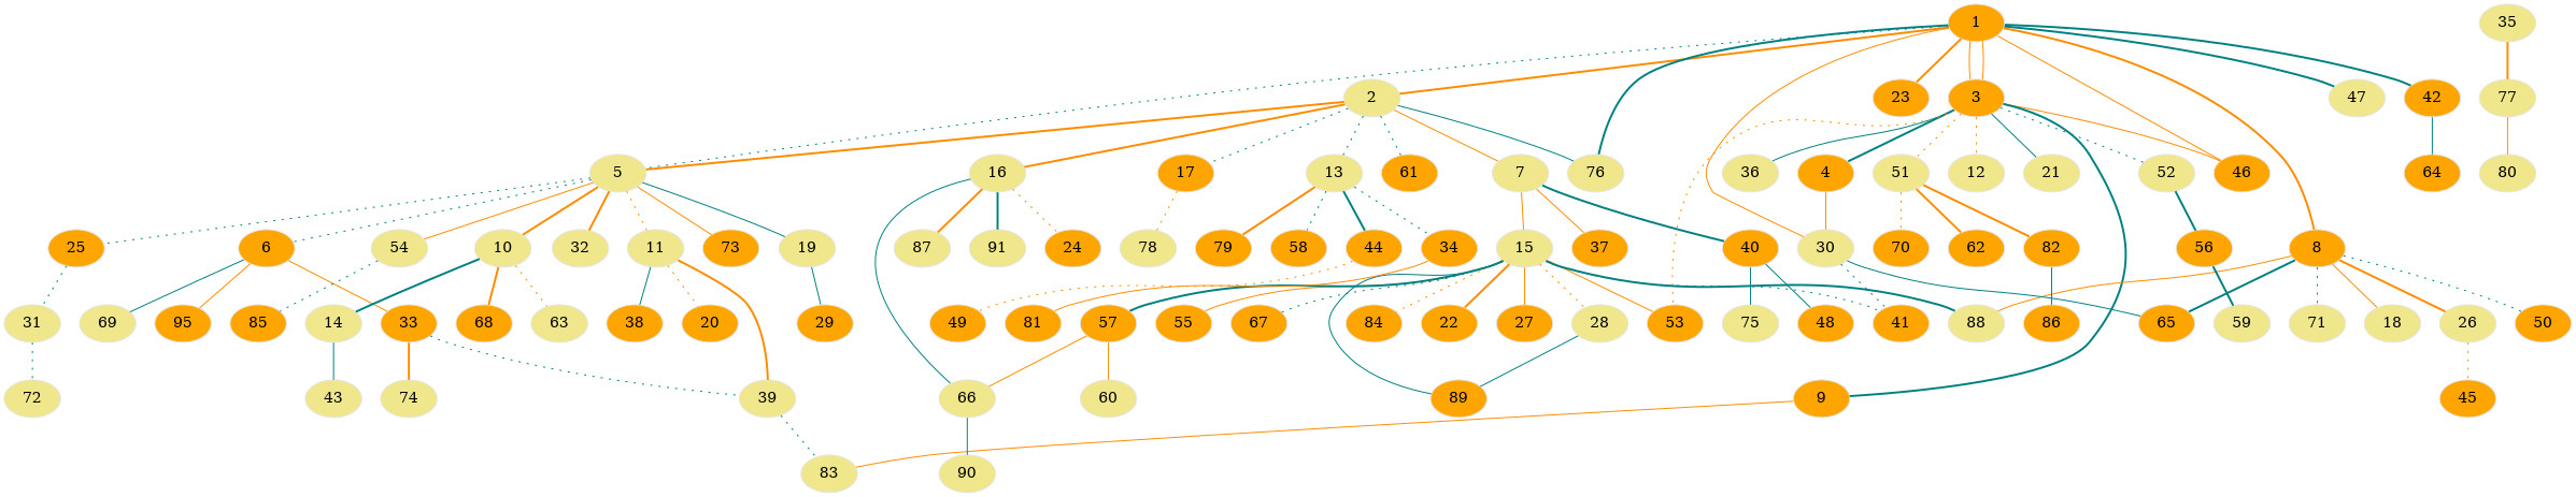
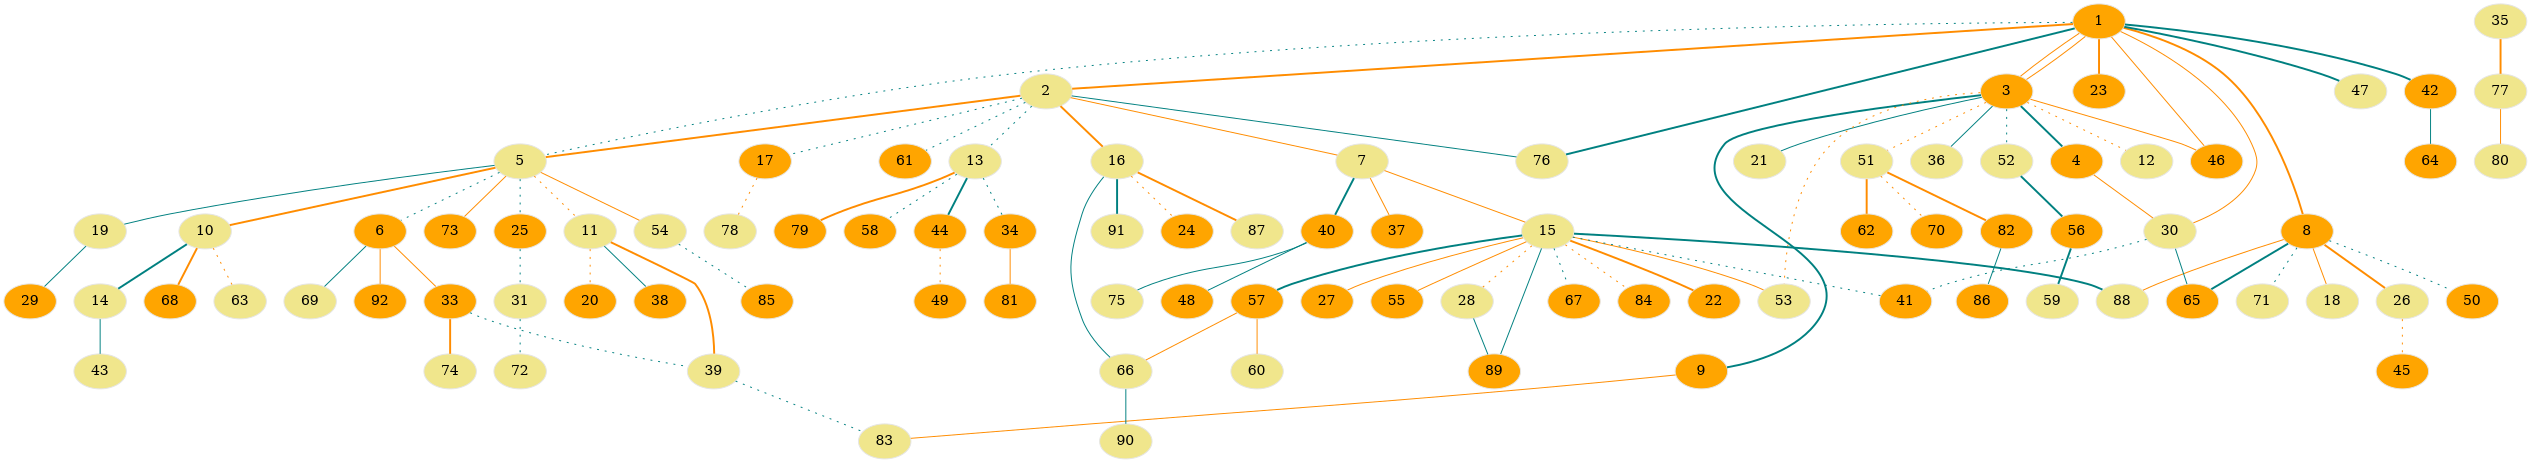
  graph {
    node [color=gray90 fillcolor=orange style=filled]
    edge [color=darkorange style=solid]
    2 [fillcolor=khaki]
    1
    3
    5 [fillcolor=khaki]
    8
    23
    30 [fillcolor=khaki]
    42
    46
    47 [fillcolor=khaki]
    76 [fillcolor=khaki]
    7 [fillcolor=khaki]
    13 [fillcolor=khaki]
    16 [fillcolor=khaki]
    17
    61
    4
    9
    12 [fillcolor=khaki]
    21 [fillcolor=khaki]
    36 [fillcolor=khaki]
    51 [fillcolor=khaki]
    52 [fillcolor=khaki]
-   53
+   53 [fillcolor=khaki]
    6
    10 [fillcolor=khaki]
    11 [fillcolor=khaki]
    19 [fillcolor=khaki]
    25
-   32 [fillcolor=khaki]
    54 [fillcolor=khaki]
    73
    18 [fillcolor=khaki]
    26 [fillcolor=khaki]
    50
    65
    71 [fillcolor=khaki]
    88 [fillcolor=khaki]
    41
    64
    15 [fillcolor=khaki]
    37
    40
    34
    44
    58
    79
    24
    66 [fillcolor=khaki]
    87 [fillcolor=khaki]
    91 [fillcolor=khaki]
    78 [fillcolor=khaki]
    35 [fillcolor=khaki]
    77 [fillcolor=khaki]
    83 [fillcolor=khaki]
    62
    70
    82
    56
    33
    69 [fillcolor=khaki]
-   92 [label=95]
+   92
    14 [fillcolor=khaki]
    63 [fillcolor=khaki]
    68
    20
    38
    39 [fillcolor=khaki]
    29
    31 [fillcolor=khaki]
    85
    74 [fillcolor=khaki]
    22
    27
    28 [fillcolor=khaki]
    55
    57
    67
    84
    89
    48
    75 [fillcolor=khaki]
    45
    43 [fillcolor=khaki]
    81
    49
    60 [fillcolor=khaki]
    90 [fillcolor=khaki]
    72 [fillcolor=khaki]
    80 [fillcolor=khaki]
    86
    59 [fillcolor=khaki]
    2 -- 5 [style=bold]
    2 -- 76 [color=teal]
    2 -- 7
    2 -- 13 [color=teal style=dotted]
    2 -- 16 [style=bold]
    2 -- 17 [color=teal style=dotted]
    2 -- 61 [color=teal style=dotted]
    1 -- 2 [style=bold]
    1 -- 3
    1 -- 3
    1 -- 5 [color=teal style=dotted]
    1 -- 8 [style=bold]
    1 -- 23 [style=bold]
    1 -- 30
    1 -- 42 [color=teal style=bold]
    1 -- 46
    1 -- 47 [color=teal style=bold]
    1 -- 76 [color=teal style=bold]
    3 -- 46
    3 -- 4 [color=teal style=bold]
    3 -- 9 [color=teal style=bold]
    3 -- 12 [style=dotted]
    3 -- 21 [color=teal]
    3 -- 36 [color=teal]
    3 -- 51 [style=dotted]
    3 -- 52 [color=teal style=dotted]
    3 -- 53 [style=dotted]
    5 -- 6 [color=teal style=dotted]
    5 -- 10 [style=bold]
    5 -- 11 [style=dotted]
    5 -- 19 [color=teal]
    5 -- 25 [color=teal style=dotted]
-   5 -- 32 [style=bold]
    5 -- 54
    5 -- 73
    8 -- 18
    8 -- 26 [style=bold]
    8 -- 50 [color=teal style=dotted]
    8 -- 65 [color=teal style=bold]
    8 -- 71 [color=teal style=dotted]
    8 -- 88
    30 -- 65 [color=teal]
    30 -- 41 [color=teal style=dotted]
    42 -- 64 [color=teal]
    7 -- 15
    7 -- 37
    7 -- 40 [color=teal style=bold]
    13 -- 34 [color=teal style=dotted]
    13 -- 44 [color=teal style=bold]
    13 -- 58 [color=teal style=dotted]
    13 -- 79 [style=bold]
    16 -- 24 [style=dotted]
    16 -- 66 [color=teal]
    16 -- 87 [style=bold]
    16 -- 91 [color=teal style=bold]
    17 -- 78 [style=dotted]
    4 -- 30
    9 -- 83
    51 -- 62 [style=bold]
    51 -- 70 [style=dotted]
    51 -- 82 [style=bold]
    52 -- 56 [color=teal style=bold]
    6 -- 33
    6 -- 69 [color=teal]
    6 -- 92
    10 -- 14 [color=teal style=bold]
    10 -- 63 [style=dotted]
    10 -- 68 [style=bold]
    11 -- 20 [style=dotted]
    11 -- 38 [color=teal]
    11 -- 39 [style=bold]
    19 -- 29 [color=teal]
    25 -- 31 [color=teal style=dotted]
    54 -- 85 [color=teal style=dotted]
    26 -- 45 [style=dotted]
    15 -- 53
    15 -- 88 [color=teal style=bold]
    15 -- 41 [color=teal style=dotted]
    15 -- 22 [style=bold]
    15 -- 27
    15 -- 28 [style=dotted]
    15 -- 55
    15 -- 57 [color=teal style=bold]
    15 -- 67 [color=teal style=dotted]
    15 -- 84 [style=dotted]
    15 -- 89 [color=teal]
    40 -- 48 [color=teal]
    40 -- 75 [color=teal]
    34 -- 81
    44 -- 49 [style=dotted]
    66 -- 90 [color=teal]
    35 -- 77 [style=bold]
    77 -- 80
    82 -- 86 [color=teal]
    56 -- 59 [color=teal style=bold]
    33 -- 39 [color=teal style=dotted]
    33 -- 74 [style=bold]
    14 -- 43 [color=teal]
    39 -- 83 [color=teal style=dotted]
    31 -- 72 [color=teal style=dotted]
    28 -- 89 [color=teal]
    57 -- 66
    57 -- 60
  }
